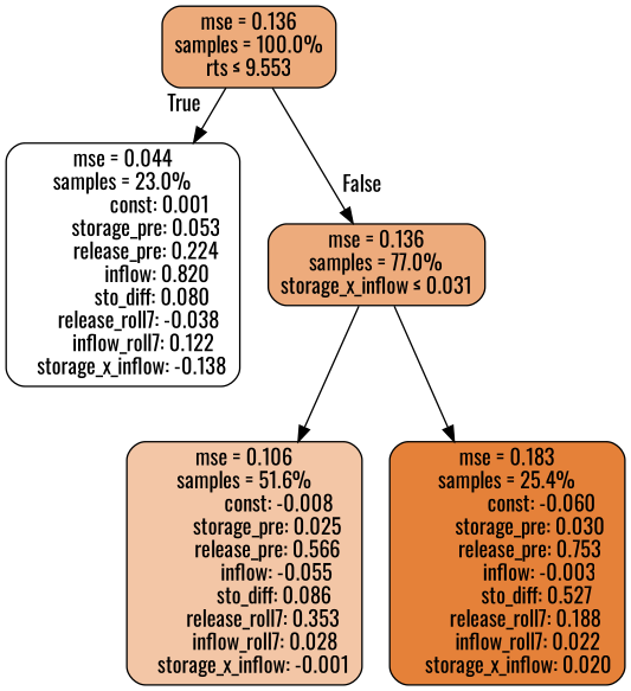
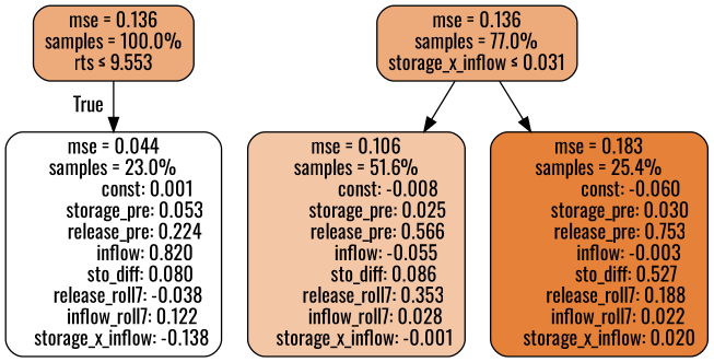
  digraph {
    fontname=Oswald
    node [color=black fontname=Oswald shape=rectangle style="filled, rounded"]
    edge [fontname=Oswald]
    n1 [fillcolor="#edab7b" label="mse = 0.136\nsamples = 100.0%\nrts &le; 9.553"]
    n2 [fillcolor="#ffffff" label="mse = 0.044\nsamples = 23.0%\n                const: 0.001\n          storage_pre: 0.053\n          release_pre: 0.224\n               inflow: 0.820\n             sto_diff: 0.080\n       release_roll7: -0.038\n         inflow_roll7: 0.122\n    storage_x_inflow: -0.138"]
    n3 [fillcolor="#edab7c" label="mse = 0.136\nsamples = 77.0%\nstorage_x_inflow &le; 0.031"]
    n4 [fillcolor="#f3c6a6" label="mse = 0.106\nsamples = 51.6%\n               const: -0.008\n          storage_pre: 0.025\n          release_pre: 0.566\n              inflow: -0.055\n             sto_diff: 0.086\n        release_roll7: 0.353\n         inflow_roll7: 0.028\n    storage_x_inflow: -0.001"]
    n5 [fillcolor="#e58139" label="mse = 0.183\nsamples = 25.4%\n               const: -0.060\n          storage_pre: 0.030\n          release_pre: 0.753\n              inflow: -0.003\n             sto_diff: 0.527\n        release_roll7: 0.188\n         inflow_roll7: 0.022\n     storage_x_inflow: 0.020"]
    n1 -> n2 [headlabel=True labelangle=45 labeldistance=2.5]
-   n1 -> n3 [headlabel=False labelangle=-45 labeldistance=2.5]
    n3 -> n4
    n3 -> n5
  }
